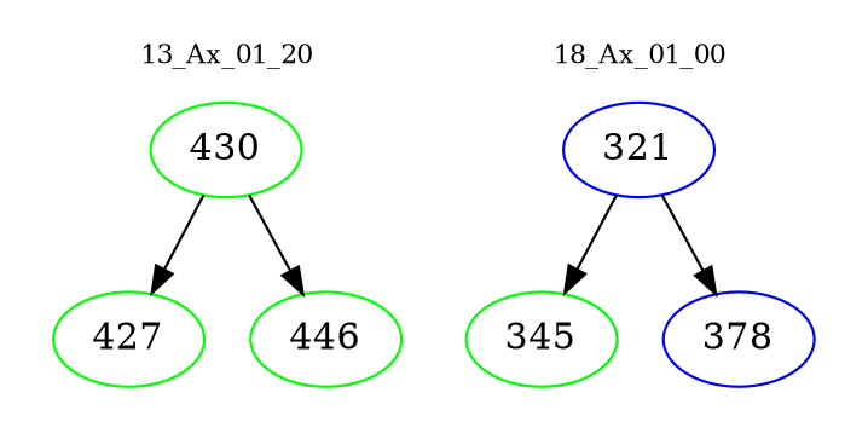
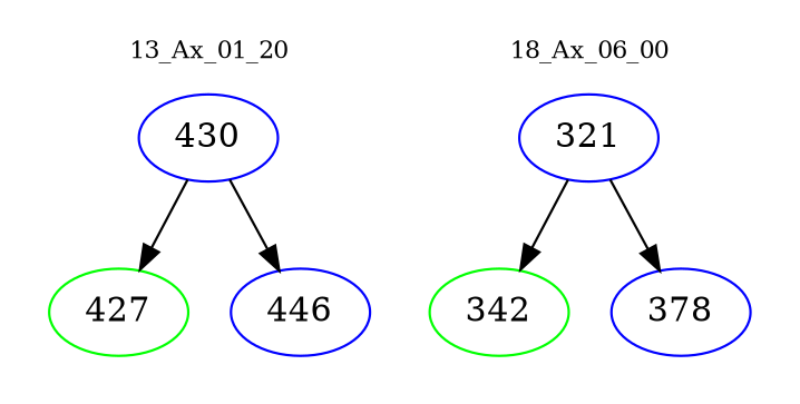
  digraph {
    node [color=blue]
    edge [color=black]
-   n1 [color=green label=430]
+   n1 [label=430]
    n2 [color=green label=427]
-   n3 [color=green label=446]
+   n3 [label=446]
    n4 [label=321]
-   n5 [color=green label=345]
+   n5 [color=green label=342]
    n6 [label=378]
    subgraph cluster_1 {
      color=white
      fontsize=10
      label="13_Ax_01_20"
      n1
      n2
      n3
    }
    subgraph cluster_2 {
      color=white
      fontsize=10
-     label="18_Ax_01_00"
+     label="18_Ax_06_00"
      n4
      n5
      n6
    }
    n1 -> n2
    n1 -> n3
    n4 -> n5
    n4 -> n6
  }
